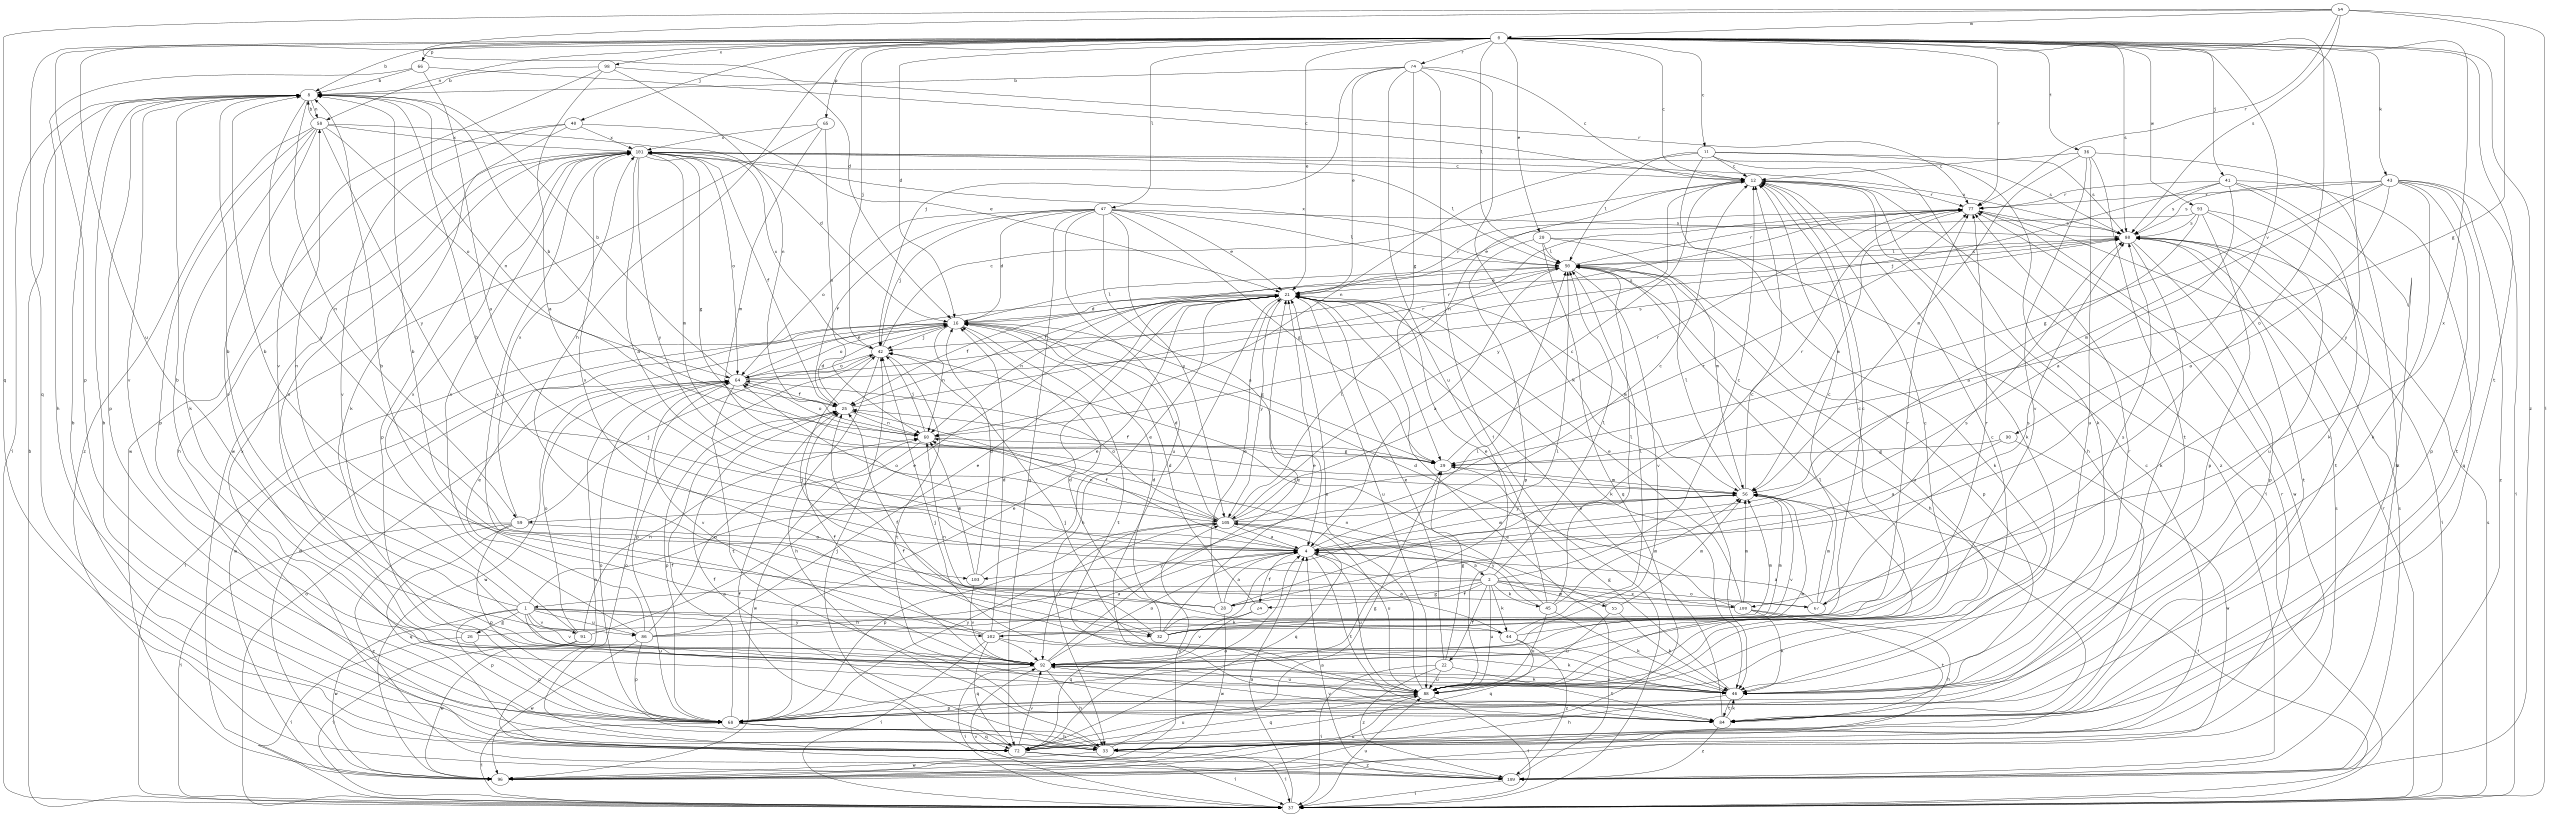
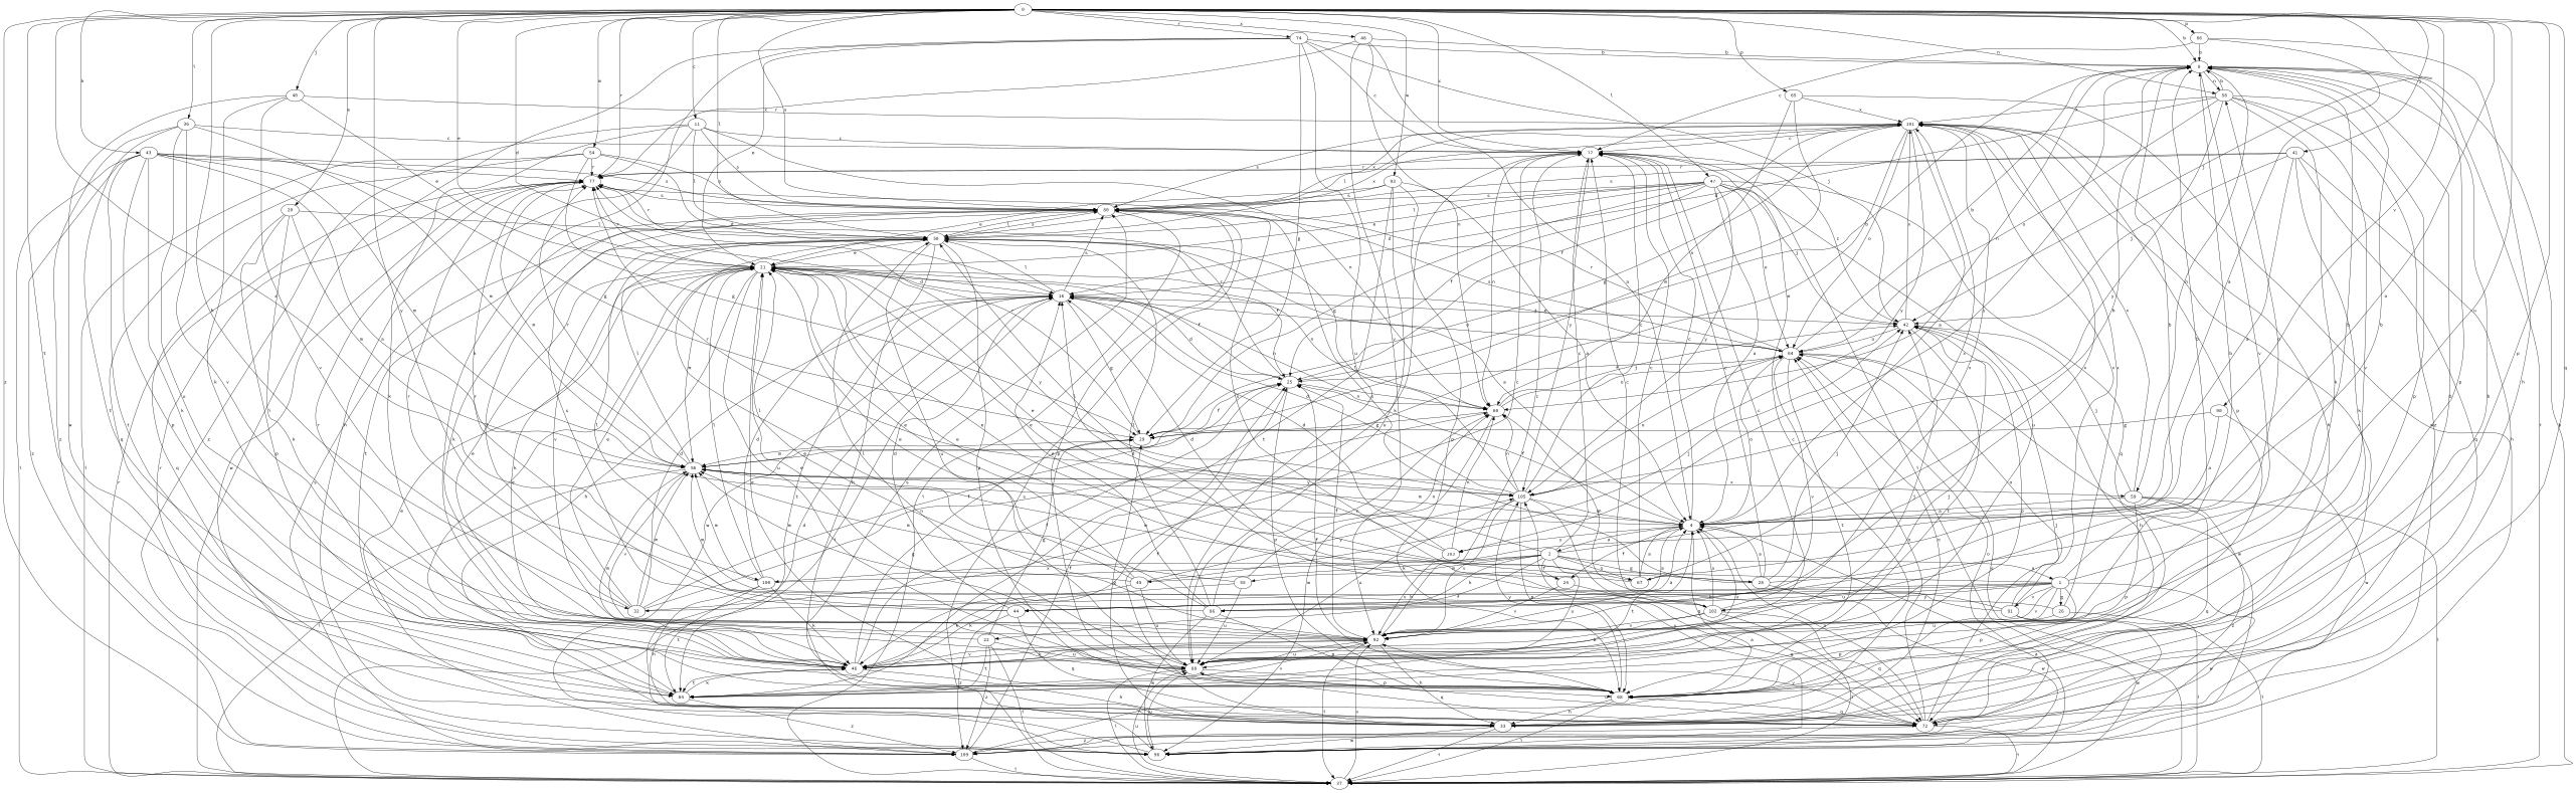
  strict digraph {
    fontname="Source Code Pro"
    node [fontname="Source Code Pro"]
    edge [fontname="Source Code Pro"]
    0
    8
    11
    12
    16
    20
    21
    32
    36
    40
    41
    42
    43
    47
    50
    54
    58
    n18 [label=67]
    65
    66
    68
    72
    74
    77
    80
    84
    86
    90
    93
-   98
+   98 [label=48]
    100
    102
    109
    92
    103
    37
    59
    60
    33
    46
    105
    96
    64
    29
    56
    88
    25
    101
    4
    1
    26
    44
    91
    2
    22
    24
    28
    45
    55
    0 -> 8 [label=b]
    0 -> 11 [label=c]
    0 -> 12 [label=c]
    0 -> 16 [label=d]
    0 -> 20 [label=e]
    0 -> 21 [label=e]
    0 -> 32 [label=h]
    0 -> 36 [label=i]
    0 -> 40 [label=j]
    0 -> 41 [label=j]
    0 -> 42 [label=j]
    0 -> 43 [label=k]
    0 -> 47 [label=l]
    0 -> 50 [label=l]
-   54 -> 0 [label=m]
+   0 -> 54 [label=m]
    0 -> 58 [label=n]
    0 -> n18 [label=o]
    0 -> 65 [label=p]
    0 -> 66 [label=p]
    0 -> 68 [label=p]
    0 -> 72 [label=q]
    0 -> 74 [label=r]
    0 -> 77 [label=r]
    0 -> 80 [label=s]
    0 -> 84 [label=t]
    0 -> 86 [label=u]
    0 -> 90 [label=v]
    0 -> 93 [label=w]
    0 -> 98 [label=x]
    0 -> 100 [label=x]
    0 -> 102 [label=y]
    0 -> 109 [label=z]
    8 -> 58 [label=n]
    8 -> 68 [label=p]
    8 -> 92 [label=v]
    8 -> 103 [label=y]
    8 -> 37 [label=i]
    8 -> 59 [label=n]
    8 -> 60 [label=n]
    11 -> 12 [label=c]
    11 -> 50 [label=l]
    11 -> 80 [label=s]
    11 -> 109 [label=z]
    11 -> 60 [label=n]
    11 -> 33 [label=h]
    11 -> 46 [label=k]
    12 -> 77 [label=r]
    12 -> 37 [label=i]
    12 -> 60 [label=n]
    12 -> 46 [label=k]
    12 -> 105 [label=y]
    16 -> 42 [label=j]
    16 -> 50 [label=l]
    16 -> 80 [label=s]
    16 -> 84 [label=t]
    16 -> 37 [label=i]
    16 -> 60 [label=n]
    16 -> 96 [label=w]
    16 -> 64 [label=o]
    16 -> 29 [label=g]
    20 -> 50 [label=l]
    20 -> 68 [label=p]
    20 -> 72 [label=q]
    20 -> 46 [label=k]
    20 -> 56 [label=m]
    21 -> 16 [label=d]
    21 -> 77 [label=r]
    21 -> 60 [label=n]
    21 -> 33 [label=h]
    21 -> 46 [label=k]
    21 -> 105 [label=y]
    21 -> 56 [label=m]
    21 -> 88 [label=u]
    21 -> 25 [label=f]
    32 -> 12 [label=c]
    32 -> 16 [label=d]
    32 -> 21 [label=e]
    32 -> 50 [label=l]
    32 -> 77 [label=r]
    32 -> 60 [label=n]
    32 -> 56 [label=m]
    32 -> 25 [label=f]
    36 -> 12 [label=c]
    36 -> 84 [label=t]
    36 -> 109 [label=z]
    36 -> 92 [label=v]
    36 -> 56 [label=m]
    36 -> 88 [label=u]
    40 -> 21 [label=e]
    40 -> 92 [label=v]
    40 -> 46 [label=k]
    40 -> 96 [label=w]
    40 -> 101 [label=x]
    41 -> 42 [label=j]
    41 -> 72 [label=q]
    41 -> 77 [label=r]
    41 -> 80 [label=s]
    41 -> 33 [label=h]
    41 -> 46 [label=k]
    41 -> 4 [label=a]
    42 -> 12 [label=c]
    42 -> 68 [label=p]
    42 -> 84 [label=t]
    42 -> 33 [label=h]
    42 -> 64 [label=o]
    42 -> 101 [label=x]
    43 -> 68 [label=p]
    43 -> 77 [label=r]
    43 -> 80 [label=s]
    43 -> 84 [label=t]
    43 -> 109 [label=z]
    43 -> 37 [label=i]
    43 -> 46 [label=k]
    43 -> 29 [label=g]
    43 -> 56 [label=m]
    43 -> 4 [label=a]
    47 -> 16 [label=d]
    47 -> 21 [label=e]
    47 -> 42 [label=j]
    47 -> 50 [label=l]
    47 -> 72 [label=q]
    47 -> 80 [label=s]
    47 -> 105 [label=y]
    47 -> 64 [label=o]
    47 -> 29 [label=g]
    47 -> 88 [label=u]
    47 -> 25 [label=f]
    47 -> 4 [label=a]
    50 -> 21 [label=e]
    50 -> 68 [label=p]
    50 -> 77 [label=r]
    50 -> 80 [label=s]
    50 -> 92 [label=v]
    50 -> 33 [label=h]
    50 -> 88 [label=u]
    50 -> 25 [label=f]
    50 -> 101 [label=x]
    50 -> 4 [label=a]
    54 -> 16 [label=d]
    54 -> 72 [label=q]
    54 -> 77 [label=r]
    54 -> 80 [label=s]
    54 -> 37 [label=i]
    54 -> 29 [label=g]
    58 -> 8 [label=b]
    58 -> 16 [label=d]
    58 -> 68 [label=p]
    58 -> 109 [label=z]
    58 -> 92 [label=v]
    58 -> 46 [label=k]
    58 -> 105 [label=y]
    58 -> 64 [label=o]
    58 -> 101 [label=x]
    n18 -> 12 [label=c]
    n18 -> 80 [label=s]
    n18 -> 56 [label=m]
    n18 -> 101 [label=x]
    n18 -> 4 [label=a]
    65 -> 60 [label=n]
    65 -> 96 [label=w]
    65 -> 56 [label=m]
    65 -> 101 [label=x]
    66 -> 8 [label=b]
    66 -> 12 [label=c]
    66 -> 33 [label=h]
    66 -> 4 [label=a]
    68 -> 21 [label=e]
    68 -> 72 [label=q]
    68 -> 37 [label=i]
    68 -> 33 [label=h]
    68 -> 105 [label=y]
    68 -> 25 [label=f]
    72 -> 8 [label=b]
    72 -> 42 [label=j]
    72 -> 109 [label=z]
    72 -> 92 [label=v]
    72 -> 37 [label=i]
    72 -> 64 [label=o]
    72 -> 88 [label=u]
    72 -> 101 [label=x]
    72 -> 4 [label=a]
    74 -> 8 [label=b]
    74 -> 12 [label=c]
    74 -> 21 [label=e]
    74 -> 42 [label=j]
    74 -> 37 [label=i]
    74 -> 46 [label=k]
    74 -> 29 [label=g]
    74 -> 88 [label=u]
    77 -> 80 [label=s]
    77 -> 96 [label=w]
    77 -> 56 [label=m]
    80 -> 50 [label=l]
    80 -> 68 [label=p]
    80 -> 84 [label=t]
    80 -> 37 [label=i]
    80 -> 46 [label=k]
    80 -> 101 [label=x]
    84 -> 21 [label=e]
    84 -> 109 [label=z]
    84 -> 92 [label=v]
    84 -> 46 [label=k]
    86 -> 16 [label=e]
    86 -> 21 [label=e]
    86 -> 50 [label=l]
    86 -> 68 [label=p]
    86 -> 77 [label=r]
    86 -> 60 [label=n]
    86 -> 96 [label=w]
    86 -> 101 [label=x]
    90 -> 96 [label=w]
    90 -> 29 [label=g]
    90 -> 4 [label=a]
    93 -> 21 [label=e]
    93 -> 68 [label=p]
    93 -> 80 [label=s]
    93 -> 84 [label=t]
    93 -> 88 [label=u]
    93 -> 4 [label=a]
    98 -> 8 [label=b]
    98 -> 77 [label=r]
    98 -> 92 [label=v]
    98 -> 60 [label=n]
    98 -> 4 [label=a]
    100 -> 8 [label=b]
    100 -> 16 [label=d]
-   100 -> 21 [label=e]
+   100 -> 21 [label=l]
    100 -> 84 [label=t]
    100 -> 33 [label=h]
    100 -> 46 [label=k]
    100 -> 56 [label=m]
    102 -> 8 [label=b]
    102 -> 12 [label=c]
    102 -> 16 [label=d]
    102 -> 72 [label=q]
    102 -> 92 [label=v]
    102 -> 37 [label=i]
    102 -> 46 [label=k]
    102 -> 101 [label=x]
    102 -> 4 [label=a]
    109 -> 21 [label=e]
    109 -> 80 [label=s]
    109 -> 37 [label=i]
    109 -> 64 [label=o]
    109 -> 25 [label=f]
    109 -> 4 [label=a]
    92 -> 8 [label=b]
    92 -> 12 [label=c]
    92 -> 21 [label=e]
    92 -> 37 [label=i]
    92 -> 33 [label=h]
    92 -> 46 [label=k]
    92 -> 88 [label=u]
    92 -> 25 [label=f]
    92 -> 4 [label=a]
    103 -> 16 [label=d]
    103 -> 21 [label=e]
    103 -> 92 [label=v]
    103 -> 60 [label=n]
    37 -> 8 [label=b]
    37 -> 77 [label=r]
    37 -> 80 [label=s]
    37 -> 92 [label=v]
    37 -> 64 [label=o]
    37 -> 88 [label=u]
    37 -> 4 [label=a]
    59 -> 42 [label=j]
    59 -> 68 [label=p]
    59 -> 72 [label=q]
    59 -> 109 [label=z]
    59 -> 37 [label=i]
    59 -> 101 [label=x]
    59 -> 4 [label=a]
    60 -> 42 [label=j]
    60 -> 96 [label=w]
    60 -> 64 [label=o]
    60 -> 29 [label=g]
    33 -> 8 [label=b]
    33 -> 12 [label=c]
    33 -> 37 [label=i]
    33 -> 96 [label=w]
    33 -> 64 [label=o]
    33 -> 29 [label=g]
    33 -> 25 [label=f]
    46 -> 42 [label=j]
    46 -> 77 [label=r]
    46 -> 84 [label=t]
    46 -> 92 [label=v]
    46 -> 33 [label=h]
    46 -> 29 [label=g]
    46 -> 25 [label=f]
    105 -> 12 [label=c]
    105 -> 16 [label=d]
    105 -> 50 [label=l]
    105 -> 68 [label=p]
    105 -> 72 [label=q]
    105 -> 77 [label=r]
    105 -> 92 [label=v]
    105 -> 60 [label=n]
    105 -> 64 [label=o]
    105 -> 88 [label=u]
    105 -> 4 [label=a]
    96 -> 16 [label=d]
    96 -> 77 [label=r]
    96 -> 80 [label=s]
    96 -> 105 [label=y]
    96 -> 88 [label=u]
    64 -> 8 [label=b]
    64 -> 21 [label=e]
    64 -> 77 [label=r]
    64 -> 80 [label=s]
    64 -> 84 [label=t]
    64 -> 92 [label=v]
    64 -> 96 [label=w]
    64 -> 25 [label=f]
    29 -> 77 [label=r]
    29 -> 56 [label=m]
    29 -> 25 [label=f]
    56 -> 50 [label=l]
    56 -> 77 [label=r]
    56 -> 92 [label=v]
    56 -> 37 [label=i]
    56 -> 59 [label=x]
    56 -> 105 [label=y]
    88 -> 12 [label=c]
    88 -> 21 [label=e]
    88 -> 42 [label=j]
    88 -> 50 [label=l]
    88 -> 68 [label=p]
    88 -> 72 [label=q]
    88 -> 37 [label=i]
    88 -> 56 [label=m]
    25 -> 8 [label=b]
    25 -> 16 [label=d]
    25 -> 68 [label=p]
    25 -> 77 [label=r]
    25 -> 60 [label=n]
    101 -> 12 [label=c]
    101 -> 50 [label=l]
    101 -> 68 [label=p]
    101 -> 80 [label=s]
    101 -> 33 [label=h]
    101 -> 105 [label=y]
    101 -> 64 [label=o]
    101 -> 29 [label=g]
    101 -> 56 [label=m]
    101 -> 25 [label=f]
    101 -> 4 [label=a]
    4 -> 12 [label=c]
    4 -> 84 [label=t]
    4 -> 103 [label=y]
    4 -> 64 [label=o]
    4 -> 56 [label=m]
    4 -> 88 [label=u]
    4 -> 25 [label=f]
    4 -> 2 [label=a]
    4 -> 24 [label=f]
    1 -> 8 [label=b]
    1 -> 21 [label=e]
    1 -> 32 [label=h]
    1 -> 58 [label=n]
    1 -> 68 [label=p]
    1 -> 86 [label=u]
    1 -> 102 [label=y]
    1 -> 92 [label=v]
    1 -> 96 [label=w]
    1 -> 88 [label=u]
    1 -> 26 [label=g]
    1 -> 44 [label=k]
    1 -> 91 [label=v]
    26 -> 68 [label=p]
    26 -> 37 [label=i]
    26 -> 56 [label=m]
    26 -> 101 [label=x]
    44 -> 16 [label=d]
    44 -> 50 [label=l]
    44 -> 72 [label=q]
    44 -> 80 [label=s]
    44 -> 109 [label=z]
    44 -> 4 [label=a]
    91 -> 21 [label=e]
    91 -> 37 [label=i]
    91 -> 60 [label=n]
    91 -> 96 [label=w]
    91 -> 64 [label=o]
    91 -> 101 [label=x]
    2 -> 8 [label=b]
    2 -> 12 [label=c]
    2 -> 50 [label=l]
    2 -> n18 [label=o]
    2 -> 100 [label=x]
    2 -> 88 [label=u]
    2 -> 1 [label=a]
    2 -> 44 [label=k]
    2 -> 22 [label=f]
    2 -> 24 [label=f]
    2 -> 28 [label=g]
    2 -> 45 [label=k]
    2 -> 55 [label=m]
    22 -> 21 [label=e]
    22 -> 84 [label=t]
    22 -> 109 [label=z]
    22 -> 37 [label=i]
    22 -> 29 [label=g]
    22 -> 88 [label=u]
    24 -> 16 [label=d]
    24 -> 72 [label=q]
    24 -> 92 [label=v]
    28 -> 8 [label=b]
    28 -> 12 [label=c]
    28 -> 21 [label=e]
    28 -> 42 [label=j]
    28 -> 80 [label=s]
    28 -> 96 [label=w]
    28 -> 4 [label=a]
    45 -> 21 [label=e]
    45 -> 42 [label=j]
    45 -> 50 [label=l]
    45 -> 46 [label=k]
    45 -> 105 [label=y]
    45 -> 56 [label=m]
    45 -> 88 [label=u]
    55 -> 60 [label=n]
    55 -> 46 [label=k]
    55 -> 56 [label=m]
    55 -> 88 [label=u]
  }
